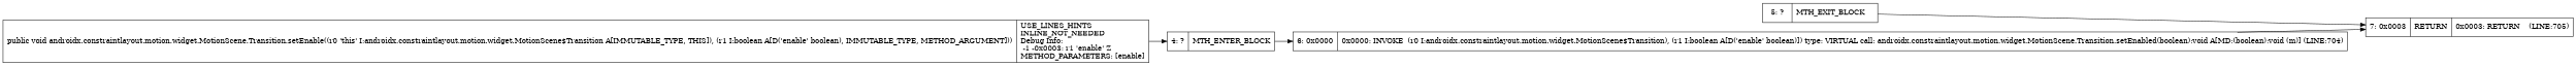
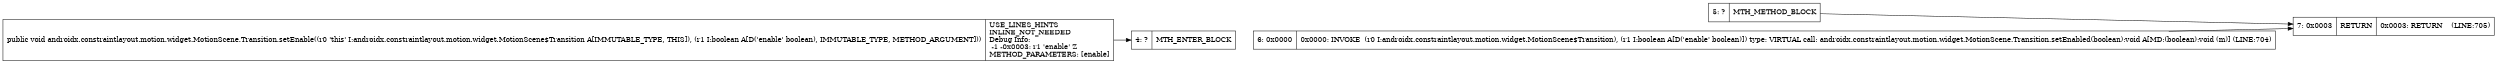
  digraph {
    rankdir=LR
    node [shape=record]
    n1 [label="{4\:\ ?|MTH_ENTER_BLOCK\l}"]
    n2 [label="{6\:\ 0x0000|0x0000: INVOKE  (r0 I:androidx.constraintlayout.motion.widget.MotionScene$Transition), (r1 I:boolean A[D('enable' boolean)]) type: VIRTUAL call: androidx.constraintlayout.motion.widget.MotionScene.Transition.setEnabled(boolean):void A[MD:(boolean):void (m)] (LINE:704)\l}"]
    n3 [label="{7\:\ 0x0003|RETURN\l|0x0003: RETURN    (LINE:705)\l}"]
-   n4 [label="{5\:\ ?|MTH_EXIT_BLOCK\l}"]
+   n4 [label="{5\:\ ?|MTH_METHOD_BLOCK\l}"]
    n5 [label="{public void androidx.constraintlayout.motion.widget.MotionScene.Transition.setEnable((r0 'this' I:androidx.constraintlayout.motion.widget.MotionScene$Transition A[IMMUTABLE_TYPE, THIS]), (r1 I:boolean A[D('enable' boolean), IMMUTABLE_TYPE, METHOD_ARGUMENT]))  | USE_LINES_HINTS\lINLINE_NOT_NEEDED\lDebug Info:\l  \-1 \-0x0003: r1 'enable' Z\lMETHOD_PARAMETERS: [enable]\l}"]
-   n1 -> n2
    n2 -> n3
    n4 -> n3
    n5 -> n1
  }
